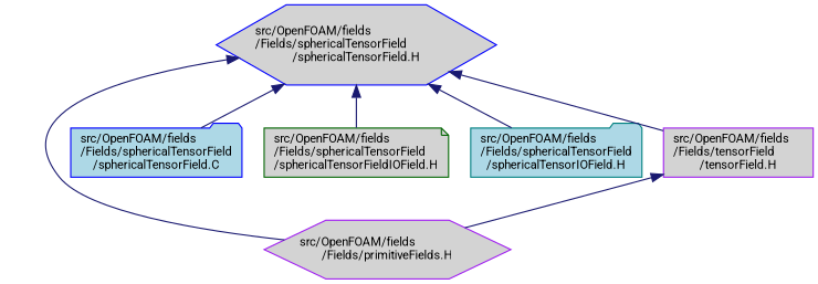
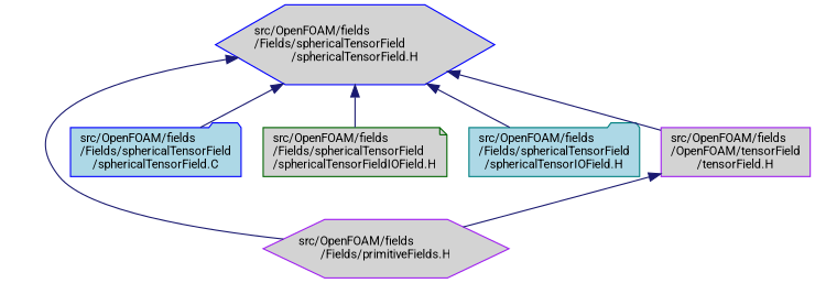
  digraph {
    fontname=Roboto
    node [color=blue fillcolor=lightgrey fontname=Roboto fontsize=10 shape=hexagon style=filled]
    edge [color=midnightblue dir=back fontname=Roboto fontsize=10 labelfontname=FreeSans labelfontsize=10 style=solid]
    n1 [fontcolor=black height=0.2 label="src/OpenFOAM/fields\l/Fields/sphericalTensorField\l/sphericalTensorField.H" width=0.4]
    n2 [color=purple height=0.2 label="src/OpenFOAM/fields\l/Fields/primitiveFields.H" width=0.4]
    n3 [height=0.2 label="src/OpenFOAM/fields\l/Fields/sphericalTensorField\l/sphericalTensorField.C" shape=folder width=0.4 fillcolor=lightblue]
    n4 [color=darkgreen height=0.2 label="src/OpenFOAM/fields\l/Fields/sphericalTensorField\l/sphericalTensorFieldIOField.H" shape=note width=0.4]
    n5 [color=teal height=0.2 label="src/OpenFOAM/fields\l/Fields/sphericalTensorField\l/sphericalTensorIOField.H" shape=folder width=0.4 fillcolor=lightblue]
-   n6 [color=purple height=0.2 label="src/OpenFOAM/fields\l/Fields/tensorField\l/tensorField.H" shape=box width=0.4]
+   n6 [color=purple height=0.2 label="src/OpenFOAM/fields\l/OpenFOAM/tensorField\l/tensorField.H" shape=box width=0.4]
    n1 -> n2
    n1 -> n3
    n1 -> n4
    n1 -> n5
    n1 -> n6
    n6 -> n2
  }
